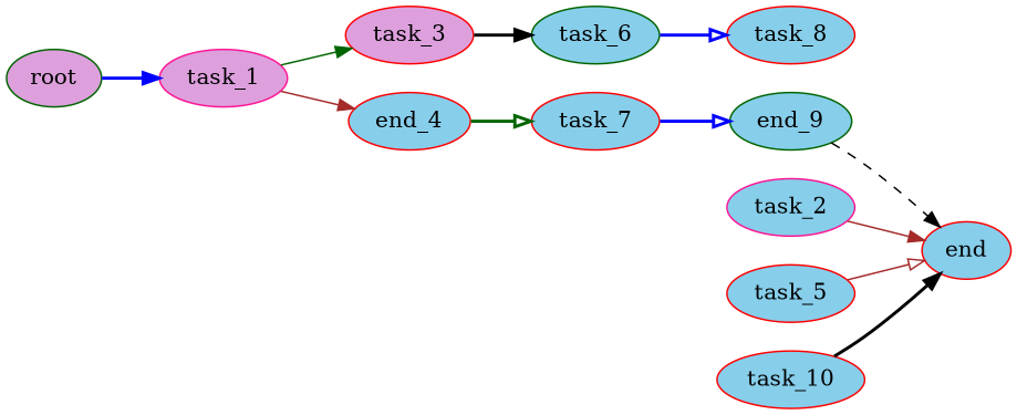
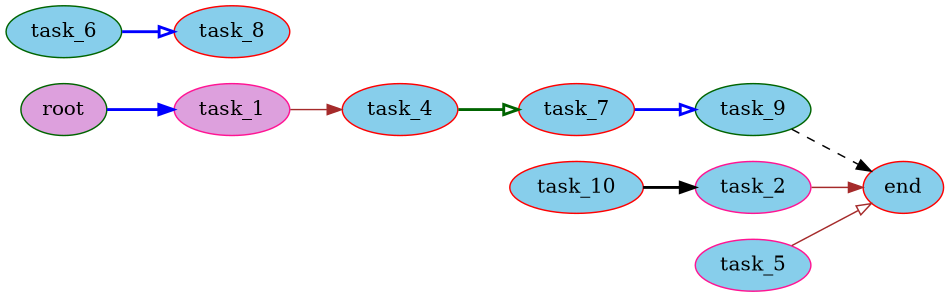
  digraph {
    rankdir=LR
    node [color=red fillcolor=skyblue style=filled]
    edge [arrowhead=normal color=blue style=bold]
    root [color=darkgreen fillcolor=plum]
    task_1 [color=deeppink fillcolor=plum]
-   task_3 [fillcolor=plum]
-   task_4 [label=end_4]
+   task_4
    task_2 [color=deeppink]
    end
    task_6 [color=darkgreen]
    task_7
    task_8
-   task_5
-   task_9 [color=darkgreen label=end_9]
+   task_5 [color=deeppink]
+   task_9 [color=darkgreen]
    task_10
    root -> task_1
-   task_1 -> task_3 [color=darkgreen style=solid]
    task_1 -> task_4 [color=brown style=solid]
-   task_3 -> task_6 [color=black]
    task_4 -> task_7 [arrowhead=onormal color=darkgreen]
    task_2 -> end [color=brown style=solid]
    task_6 -> task_8 [arrowhead=onormal]
    task_7 -> task_9 [arrowhead=onormal]
    task_5 -> end [arrowhead=onormal color=brown style=solid]
    task_9 -> end [color=black style=dashed]
-   task_10 -> end [color=black]
+   task_10 -> task_2 [color=black]
  }
